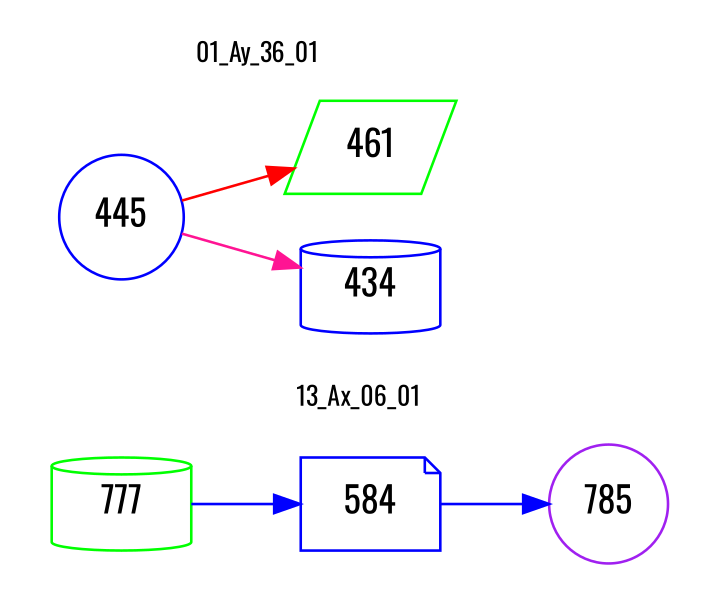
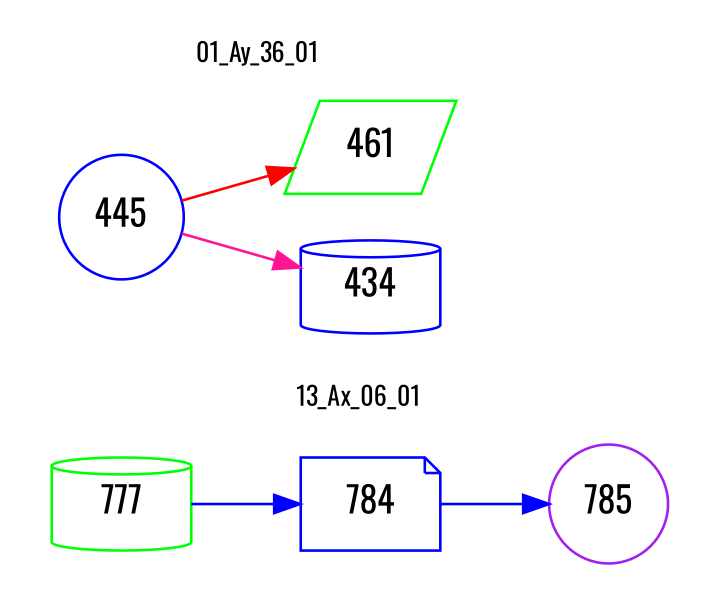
  digraph {
    fontname=Oswald
    rankdir=LR
    node [color=blue fontname=Oswald shape=cylinder]
    edge [color=blue fontname=Oswald]
-   n1 [label=584 shape=note]
+   n1 [label=784 shape=note]
    n2 [color=green label=777]
    n3 [color=purple label=785 shape=circle]
    n4 [label=445 shape=circle]
    n5 [label=434]
    n6 [color=green label=461 shape=parallelogram]
    subgraph cluster_1 {
      color=white
      fontsize=10
      label="13_Ax_06_01"
      n1
      n2
      n3
    }
    subgraph cluster_2 {
      color=white
      fontsize=10
      label="01_Ay_36_01"
      n4
      n5
      n6
    }
    n1 -> n3
    n2 -> n1
    n4 -> n5 [color=deeppink]
    n4 -> n6 [color=red]
  }
